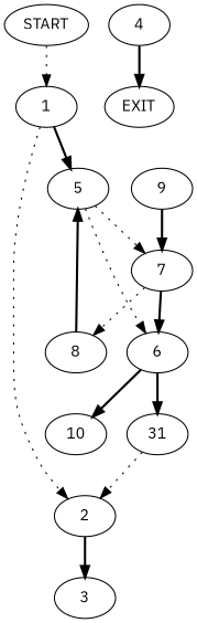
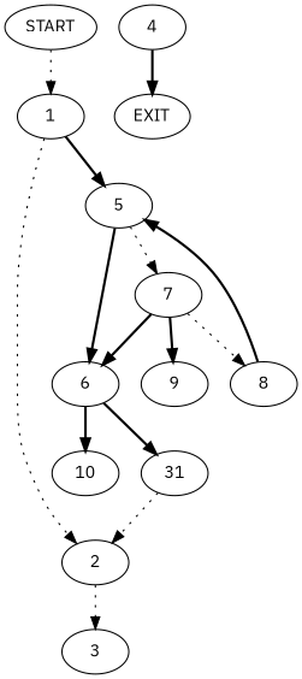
  digraph {
    fontname="IBM Plex Sans"
    node [fontname="IBM Plex Sans"]
    edge [fontname="IBM Plex Sans" style=bold]
    n1 [label=START]
    1
    2
    5
    3
    n6 [label=EXIT]
    4
    6
    7
    10
    n11 [label=31]
    8
    9
    n1 -> 1 [style=dotted]
    1 -> 2 [style=dotted]
    1 -> 5
-   2 -> 3
-   5 -> 6 [style=dotted]
+   2 -> 3 [style=dotted]
+   5 -> 6
    5 -> 7 [style=dotted]
    4 -> n6
    6 -> 10
    6 -> n11
    7 -> 6
    7 -> 8 [style=dotted]
-   9 -> 7
+   7 -> 9
    n11 -> 2 [style=dotted]
    8 -> 5
  }
